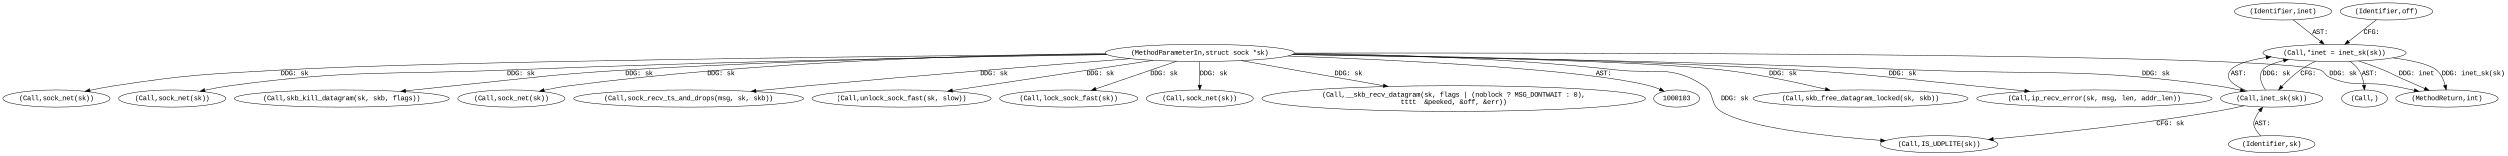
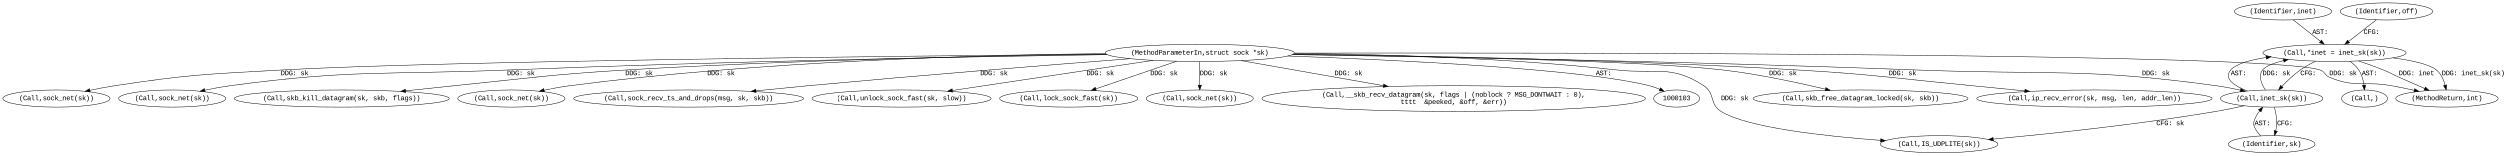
  digraph {
    fontname="Liberation Mono"
    node [fontname="Liberation Mono"]
    edge [fontname="Liberation Mono"]
    n1 [label="(Call,*inet = inet_sk(sk))"]
    n2 [label="(Call,inet_sk(sk))"]
    n3 [label="(Call,)"]
    n4 [label="(MethodReturn,int)"]
    n5 [label="(Identifier,sk)"]
    n6 [label="(Call,IS_UDPLITE(sk))"]
    n7 [label="(MethodParameterIn,struct sock *sk)"]
    n8 [label="(Call,skb_free_datagram_locked(sk, skb))"]
    n9 [label="(Call,ip_recv_error(sk, msg, len, addr_len))"]
    n10 [label="(Call,sock_net(sk))"]
    n11 [label="(Call,sock_net(sk))"]
    n12 [label="(Call,skb_kill_datagram(sk, skb, flags))"]
    n13 [label="(Call,sock_net(sk))"]
    n14 [label="(Call,sock_recv_ts_and_drops(msg, sk, skb))"]
    n15 [label="(Call,unlock_sock_fast(sk, slow))"]
    n16 [label="(Call,lock_sock_fast(sk))"]
    n17 [label="(Call,sock_net(sk))"]
    n18 [label="(Call,__skb_recv_datagram(sk, flags | (noblock ? MSG_DONTWAIT : 0),\n\t\t\t\t  &peeked, &off, &err))"]
    1000103
    n20 [label="(Identifier,inet)"]
    n21 [label="(Identifier,off)"]
    n1 -> n2 [label="CFG: "]
    n1 -> n3 [label="AST: "]
    n1 -> n4 [label="DDG: inet_sk(sk)"]
    n1 -> n4 [label="DDG: inet"]
    n2 -> n1 [label="AST: "]
    n2 -> n1 [label="DDG: sk"]
+   n2 -> n5 [label="CFG: "]
    n2 -> n6 [label="CFG: sk"]
    n5 -> n2 [label="AST: "]
    n7 -> n2 [label="DDG: sk"]
    n7 -> n4 [label="DDG: sk"]
    n7 -> n6 [label="DDG: sk"]
    n7 -> n8 [label="DDG: sk"]
    n7 -> n9 [label="DDG: sk"]
    n7 -> n10 [label="DDG: sk"]
    n7 -> n11 [label="DDG: sk"]
    n7 -> n12 [label="DDG: sk"]
    n7 -> n13 [label="DDG: sk"]
    n7 -> n14 [label="DDG: sk"]
    n7 -> n15 [label="DDG: sk"]
    n7 -> n16 [label="DDG: sk"]
    n7 -> n17 [label="DDG: sk"]
    n7 -> n18 [label="DDG: sk"]
    n7 -> 1000103 [label="AST: "]
    n20 -> n1 [label="AST: "]
    n21 -> n1 [label="CFG: "]
  }
